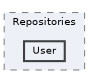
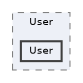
  digraph {
    compound=true
    rankdir=LR
    n1 [color=grey25 fillcolor="#edf0f7" fontname=Helvetica fontsize=10 height=0.2 label=User shape=box style="filled,bold" width=0.4]
    subgraph cluster_1 {
      bgcolor="#edf0f7"
      fontname=Helvetica
      fontsize=10
-     label=Repositories
+     label=User
      pencolor=grey50
      style="filled,dashed"
      n1
    }
  }
